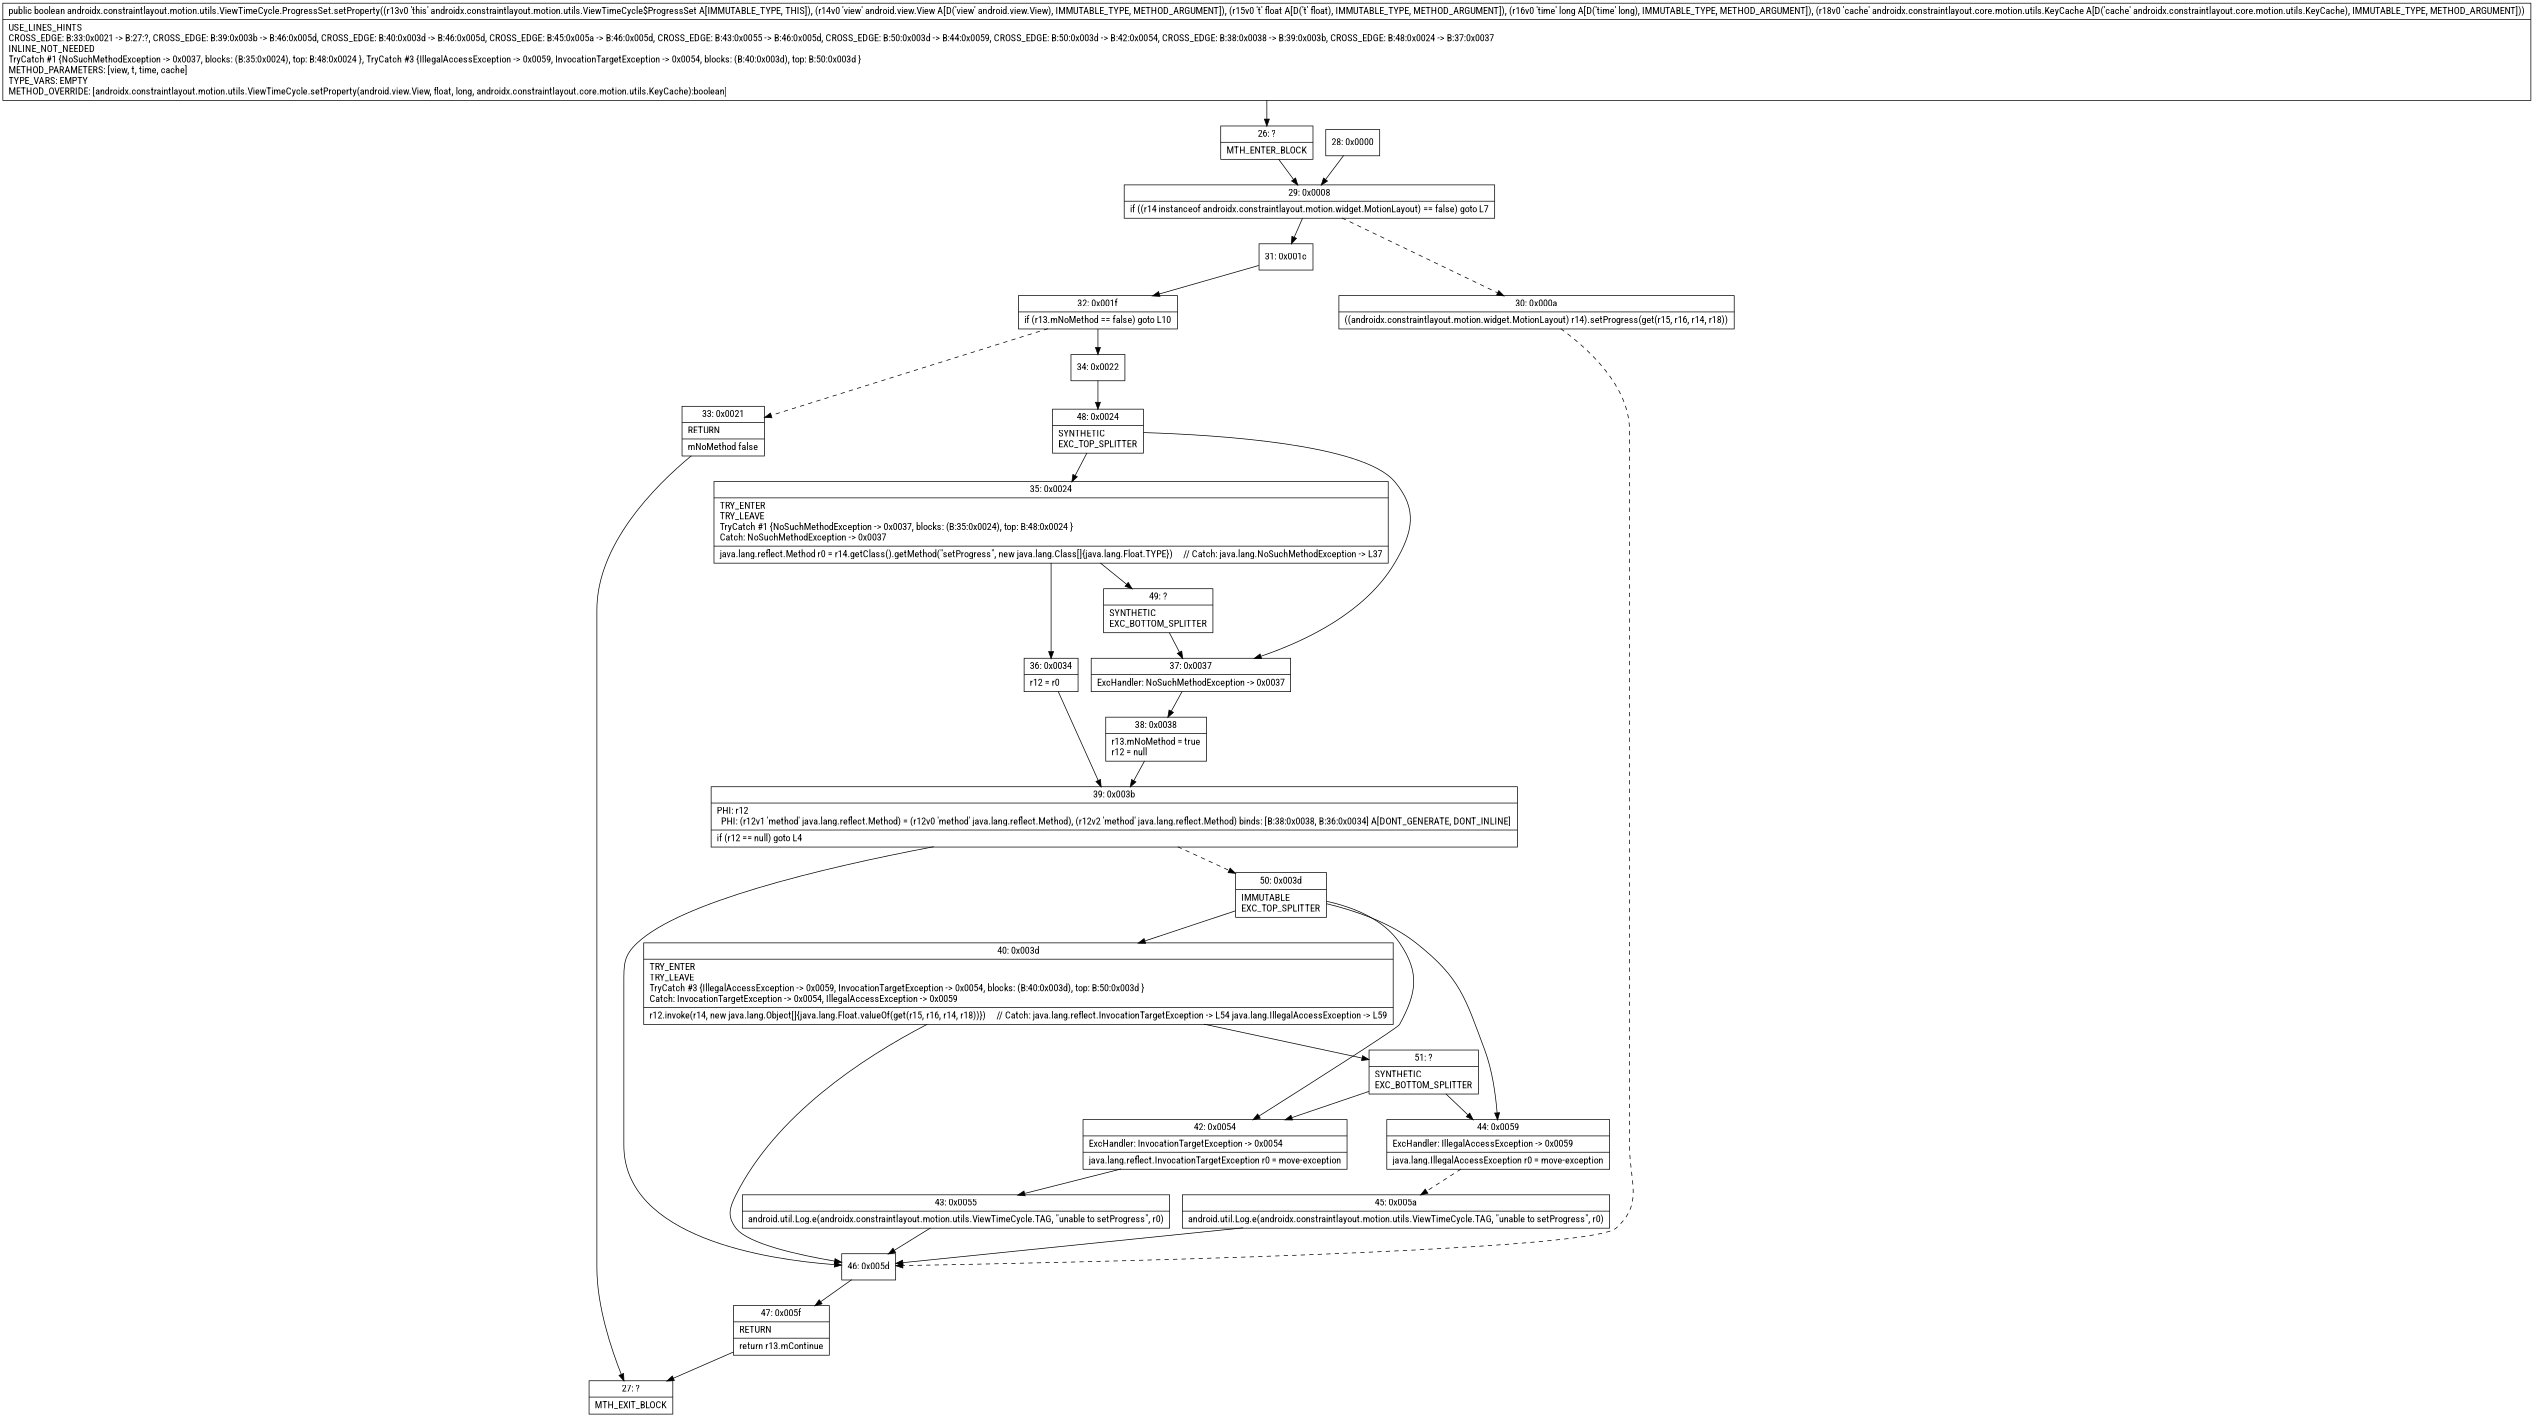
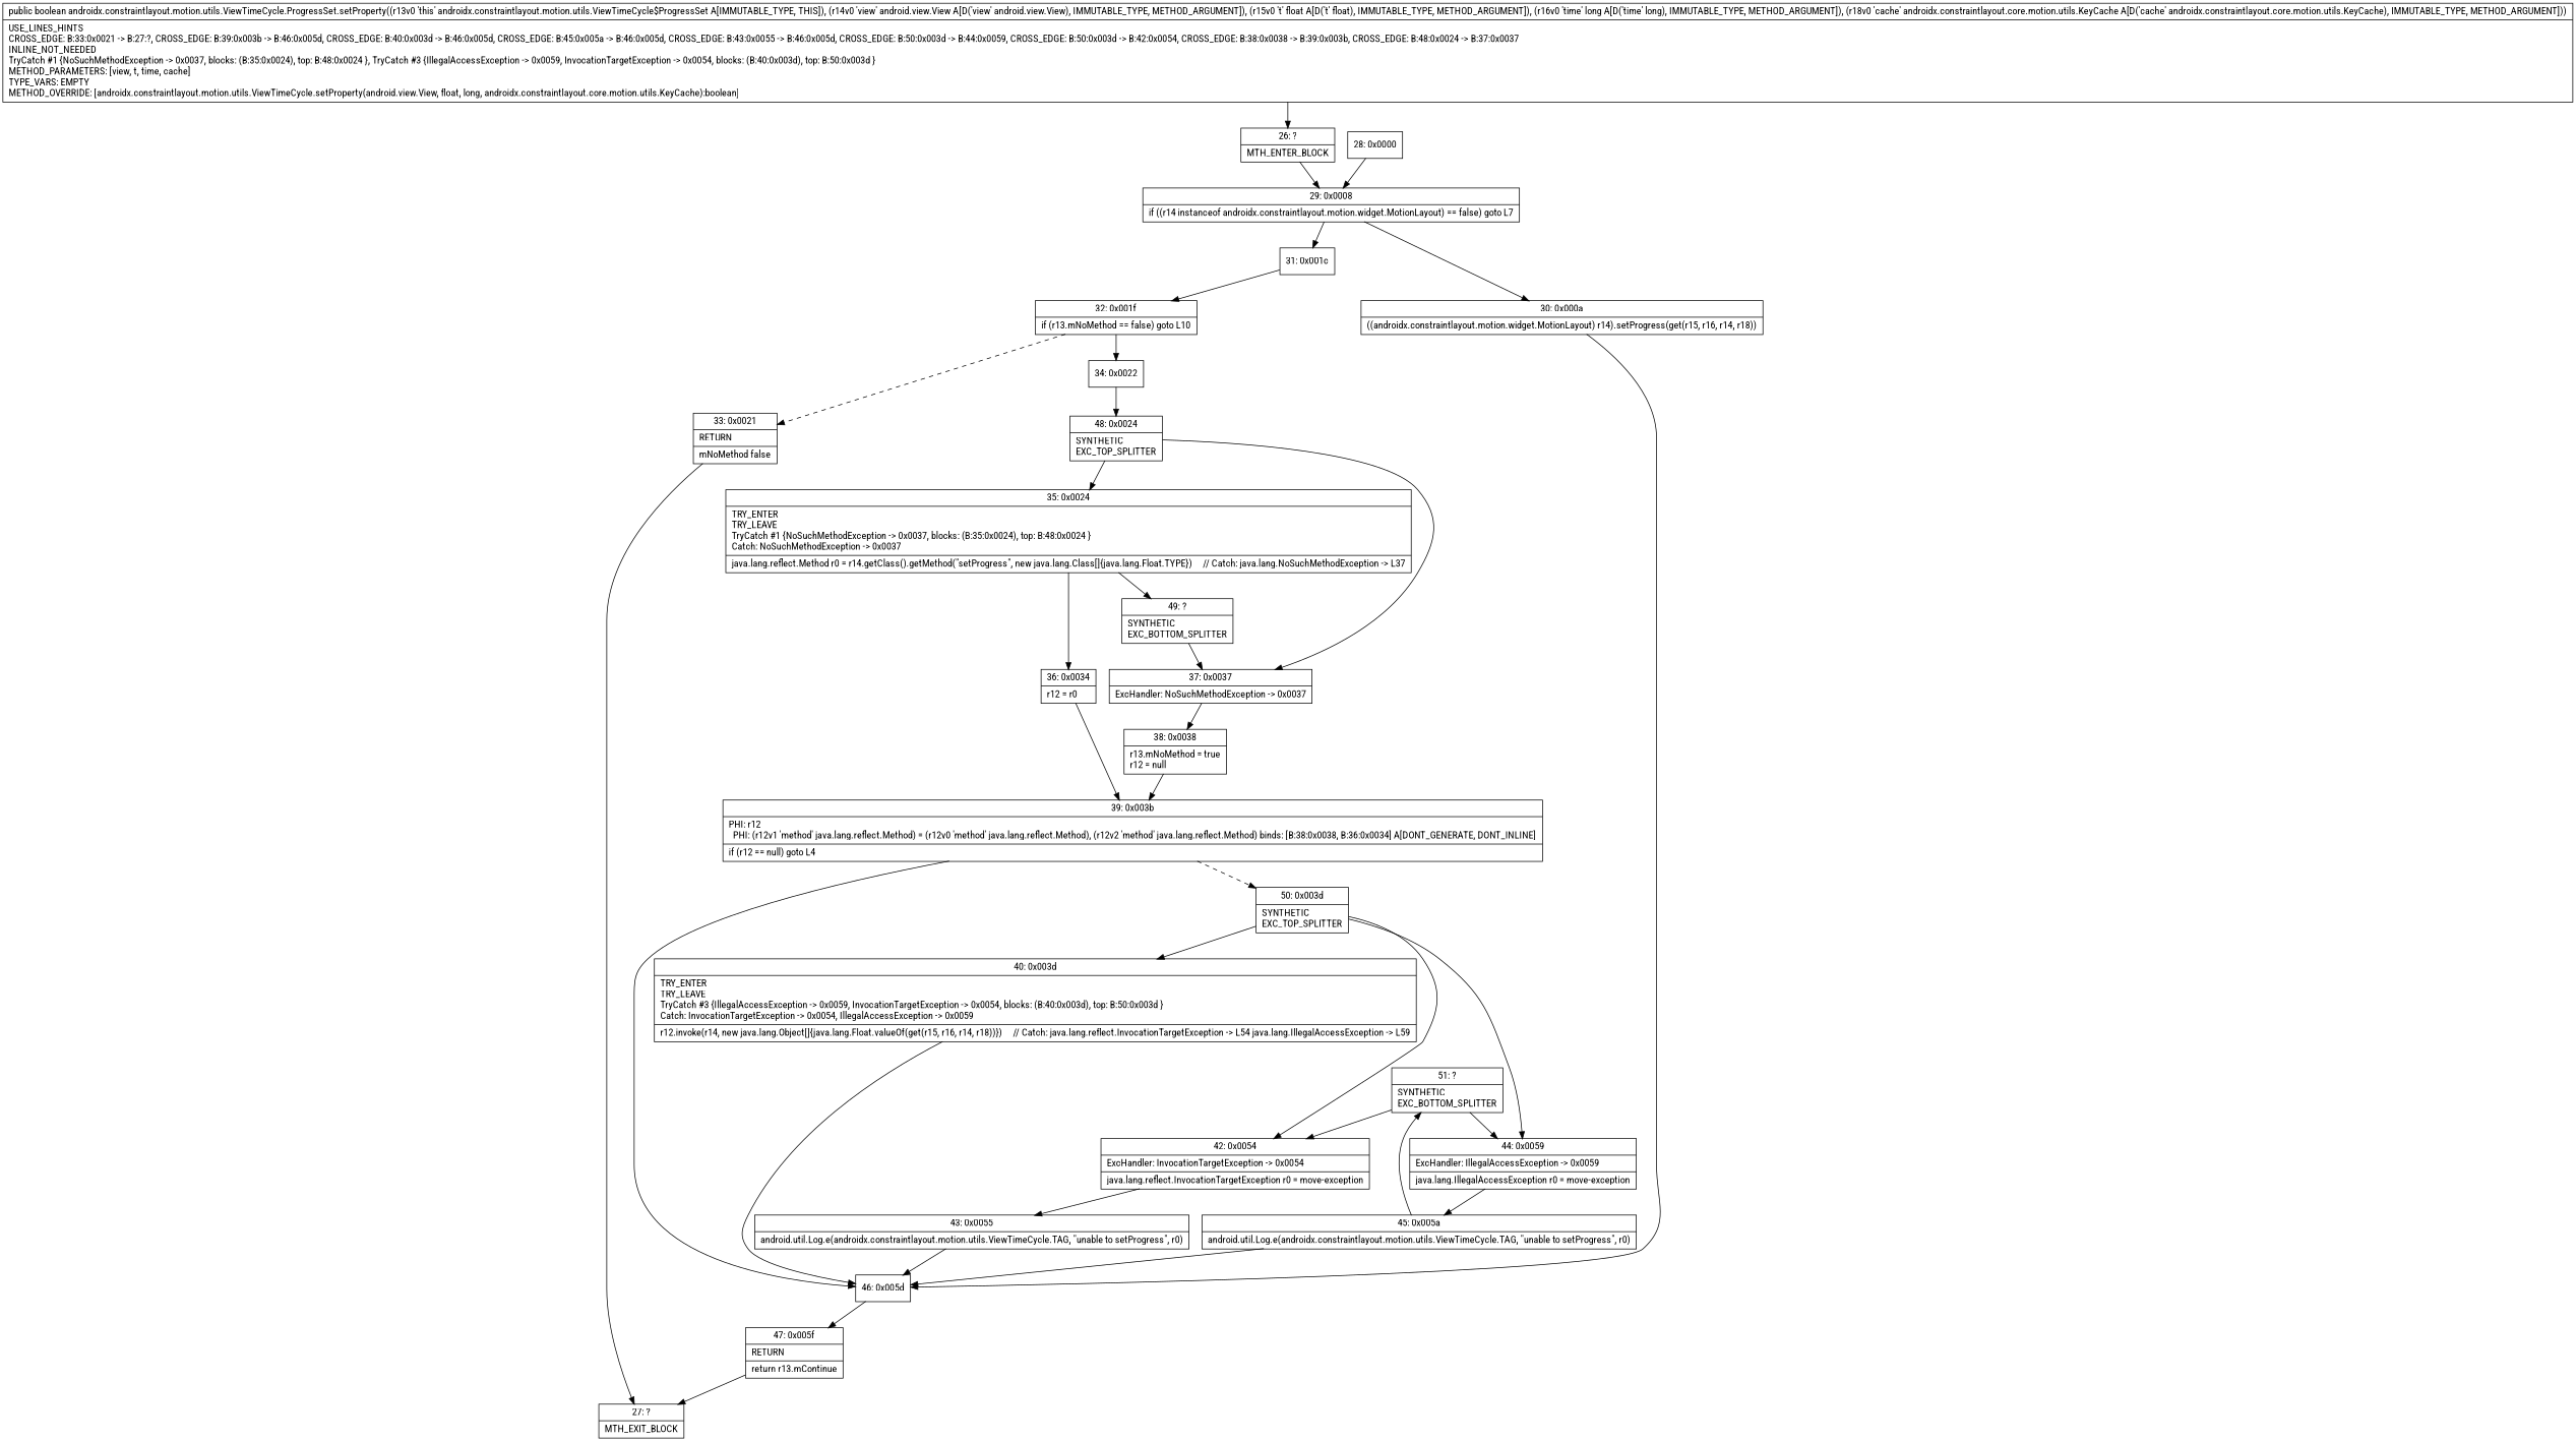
  digraph {
    fontname="Roboto Condensed"
    node [fontname="Roboto Condensed" shape=record]
    edge [fontname="Roboto Condensed"]
    n1 [label="{26\:\ ?|MTH_ENTER_BLOCK\l}"]
    n2 [label="{29\:\ 0x0008|if ((r14 instanceof androidx.constraintlayout.motion.widget.MotionLayout) == false) goto L7\l}"]
    n3 [label="{28\:\ 0x0000}"]
    n4 [label="{30\:\ 0x000a|((androidx.constraintlayout.motion.widget.MotionLayout) r14).setProgress(get(r15, r16, r14, r18))\l}"]
    n5 [label="{31\:\ 0x001c}"]
    n6 [label="{46\:\ 0x005d}"]
    n7 [label="{32\:\ 0x001f|if (r13.mNoMethod == false) goto L10\l}"]
    n8 [label="{47\:\ 0x005f|RETURN\l|return r13.mContinue\l}"]
    n9 [label="{27\:\ ?|MTH_EXIT_BLOCK\l}"]
    n10 [label="{33\:\ 0x0021|RETURN\l|mNoMethod false\l}"]
    n11 [label="{34\:\ 0x0022}"]
    n12 [label="{48\:\ 0x0024|SYNTHETIC\lEXC_TOP_SPLITTER\l}"]
    n13 [label="{35\:\ 0x0024|TRY_ENTER\lTRY_LEAVE\lTryCatch #1 \{NoSuchMethodException \-\> 0x0037, blocks: (B:35:0x0024), top: B:48:0x0024 \}\lCatch: NoSuchMethodException \-\> 0x0037\l|java.lang.reflect.Method r0 = r14.getClass().getMethod(\"setProgress\", new java.lang.Class[]\{java.lang.Float.TYPE\})     \/\/ Catch: java.lang.NoSuchMethodException \-\> L37\l}"]
    n14 [label="{37\:\ 0x0037|ExcHandler: NoSuchMethodException \-\> 0x0037\l}"]
    n15 [label="{36\:\ 0x0034|r12 = r0\l}"]
    n16 [label="{49\:\ ?|SYNTHETIC\lEXC_BOTTOM_SPLITTER\l}"]
    n17 [label="{38\:\ 0x0038|r13.mNoMethod = true\lr12 = null\l}"]
    n18 [label="{39\:\ 0x003b|PHI: r12 \l  PHI: (r12v1 'method' java.lang.reflect.Method) = (r12v0 'method' java.lang.reflect.Method), (r12v2 'method' java.lang.reflect.Method) binds: [B:38:0x0038, B:36:0x0034] A[DONT_GENERATE, DONT_INLINE]\l|if (r12 == null) goto L4\l}"]
-   n19 [label="{50\:\ 0x003d|IMMUTABLE\lEXC_TOP_SPLITTER\l}"]
+   n19 [label="{50\:\ 0x003d|SYNTHETIC\lEXC_TOP_SPLITTER\l}"]
    n20 [label="{40\:\ 0x003d|TRY_ENTER\lTRY_LEAVE\lTryCatch #3 \{IllegalAccessException \-\> 0x0059, InvocationTargetException \-\> 0x0054, blocks: (B:40:0x003d), top: B:50:0x003d \}\lCatch: InvocationTargetException \-\> 0x0054, IllegalAccessException \-\> 0x0059\l|r12.invoke(r14, new java.lang.Object[]\{java.lang.Float.valueOf(get(r15, r16, r14, r18))\})     \/\/ Catch: java.lang.reflect.InvocationTargetException \-\> L54 java.lang.IllegalAccessException \-\> L59\l}"]
    n21 [label="{44\:\ 0x0059|ExcHandler: IllegalAccessException \-\> 0x0059\l|java.lang.IllegalAccessException r0 = move\-exception\l}"]
    n22 [label="{42\:\ 0x0054|ExcHandler: InvocationTargetException \-\> 0x0054\l|java.lang.reflect.InvocationTargetException r0 = move\-exception\l}"]
    n23 [label="{51\:\ ?|SYNTHETIC\lEXC_BOTTOM_SPLITTER\l}"]
    n24 [label="{45\:\ 0x005a|android.util.Log.e(androidx.constraintlayout.motion.utils.ViewTimeCycle.TAG, \"unable to setProgress\", r0)\l}"]
    n25 [label="{43\:\ 0x0055|android.util.Log.e(androidx.constraintlayout.motion.utils.ViewTimeCycle.TAG, \"unable to setProgress\", r0)\l}"]
    n26 [label="{public boolean androidx.constraintlayout.motion.utils.ViewTimeCycle.ProgressSet.setProperty((r13v0 'this' androidx.constraintlayout.motion.utils.ViewTimeCycle$ProgressSet A[IMMUTABLE_TYPE, THIS]), (r14v0 'view' android.view.View A[D('view' android.view.View), IMMUTABLE_TYPE, METHOD_ARGUMENT]), (r15v0 't' float A[D('t' float), IMMUTABLE_TYPE, METHOD_ARGUMENT]), (r16v0 'time' long A[D('time' long), IMMUTABLE_TYPE, METHOD_ARGUMENT]), (r18v0 'cache' androidx.constraintlayout.core.motion.utils.KeyCache A[D('cache' androidx.constraintlayout.core.motion.utils.KeyCache), IMMUTABLE_TYPE, METHOD_ARGUMENT]))  | USE_LINES_HINTS\lCROSS_EDGE: B:33:0x0021 \-\> B:27:?, CROSS_EDGE: B:39:0x003b \-\> B:46:0x005d, CROSS_EDGE: B:40:0x003d \-\> B:46:0x005d, CROSS_EDGE: B:45:0x005a \-\> B:46:0x005d, CROSS_EDGE: B:43:0x0055 \-\> B:46:0x005d, CROSS_EDGE: B:50:0x003d \-\> B:44:0x0059, CROSS_EDGE: B:50:0x003d \-\> B:42:0x0054, CROSS_EDGE: B:38:0x0038 \-\> B:39:0x003b, CROSS_EDGE: B:48:0x0024 \-\> B:37:0x0037\lINLINE_NOT_NEEDED\lTryCatch #1 \{NoSuchMethodException \-\> 0x0037, blocks: (B:35:0x0024), top: B:48:0x0024 \}, TryCatch #3 \{IllegalAccessException \-\> 0x0059, InvocationTargetException \-\> 0x0054, blocks: (B:40:0x003d), top: B:50:0x003d \}\lMETHOD_PARAMETERS: [view, t, time, cache]\lTYPE_VARS: EMPTY\lMETHOD_OVERRIDE: [androidx.constraintlayout.motion.utils.ViewTimeCycle.setProperty(android.view.View, float, long, androidx.constraintlayout.core.motion.utils.KeyCache):boolean]\l}"]
    n1 -> n2
-   n2 -> n4 [style=dashed]
+   n2 -> n4 [style=solid]
    n2 -> n5
    n3 -> n2
-   n4 -> n6 [style=dashed]
+   n4 -> n6
    n5 -> n7
    n6 -> n8
    n7 -> n10 [style=dashed]
    n7 -> n11
    n8 -> n9
    n10 -> n9
    n11 -> n12
    n12 -> n13
    n12 -> n14
    n13 -> n15
    n13 -> n16
    n14 -> n17
    n15 -> n18
    n16 -> n14
    n17 -> n18
    n18 -> n6
    n18 -> n19 [style=dashed]
    n19 -> n20
    n19 -> n21
    n19 -> n22
    n20 -> n6
-   n20 -> n23
-   n21 -> n24 [style=dashed]
+   n24 -> n23
+   n21 -> n24
    n22 -> n25
    n23 -> n21
    n23 -> n22
    n24 -> n6
    n25 -> n6
    n26 -> n1
  }
